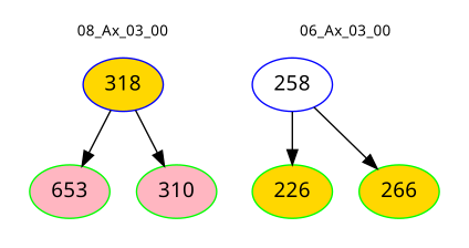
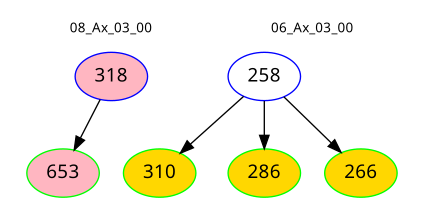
  digraph {
    fontname="Noto Sans"
    node [color=green fillcolor=gold fontname="Noto Sans" style=filled]
    edge [color=black fontname="Noto Sans"]
-   n1 [color=blue label=318]
-   n2 [fillcolor=lightpink label=310]
+   n1 [color=blue fillcolor=lightpink label=318]
+   n2 [label=310]
    n3 [fillcolor=lightpink label=653]
    n4 [color=blue fillcolor=white label=258]
-   n5 [label=226]
+   n5 [label=286]
    n6 [label=266]
    subgraph cluster_1 {
      color=white
      fontsize=10
      label="08_Ax_03_00"
      n1
      n2
      n3
    }
    subgraph cluster_2 {
      color=white
      fontsize=10
      label="06_Ax_03_00"
      n4
      n5
      n6
    }
-   n1 -> n2
+   n4 -> n2
    n1 -> n3
    n4 -> n5
    n4 -> n6
  }
